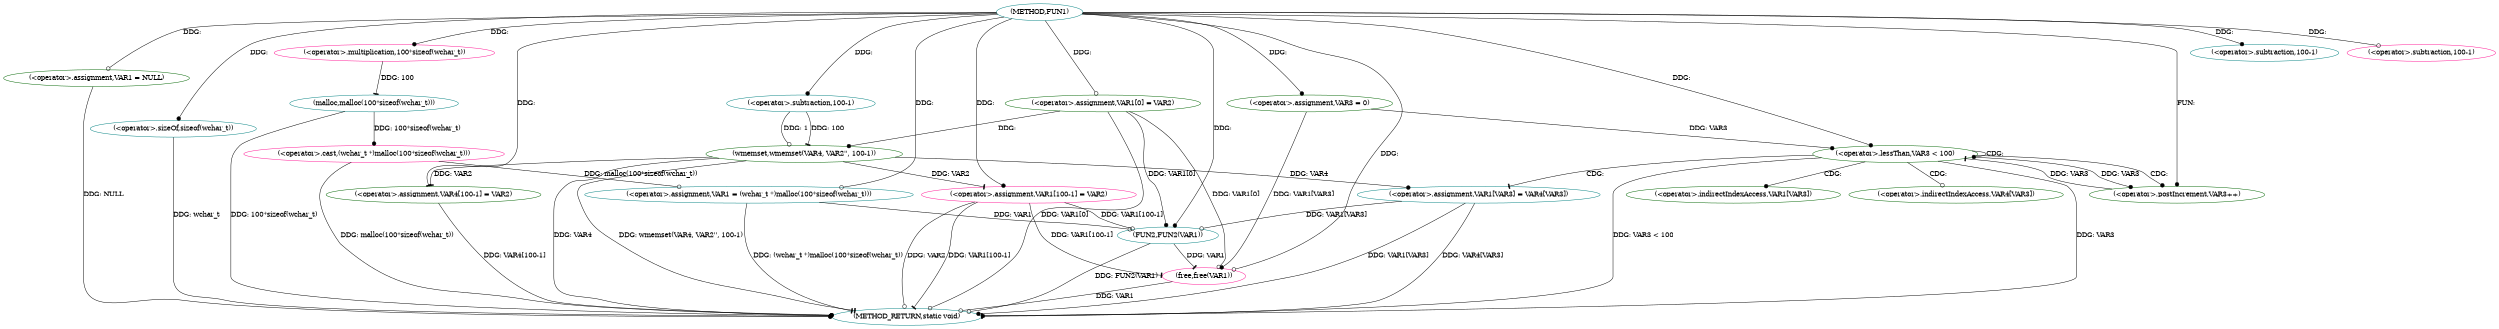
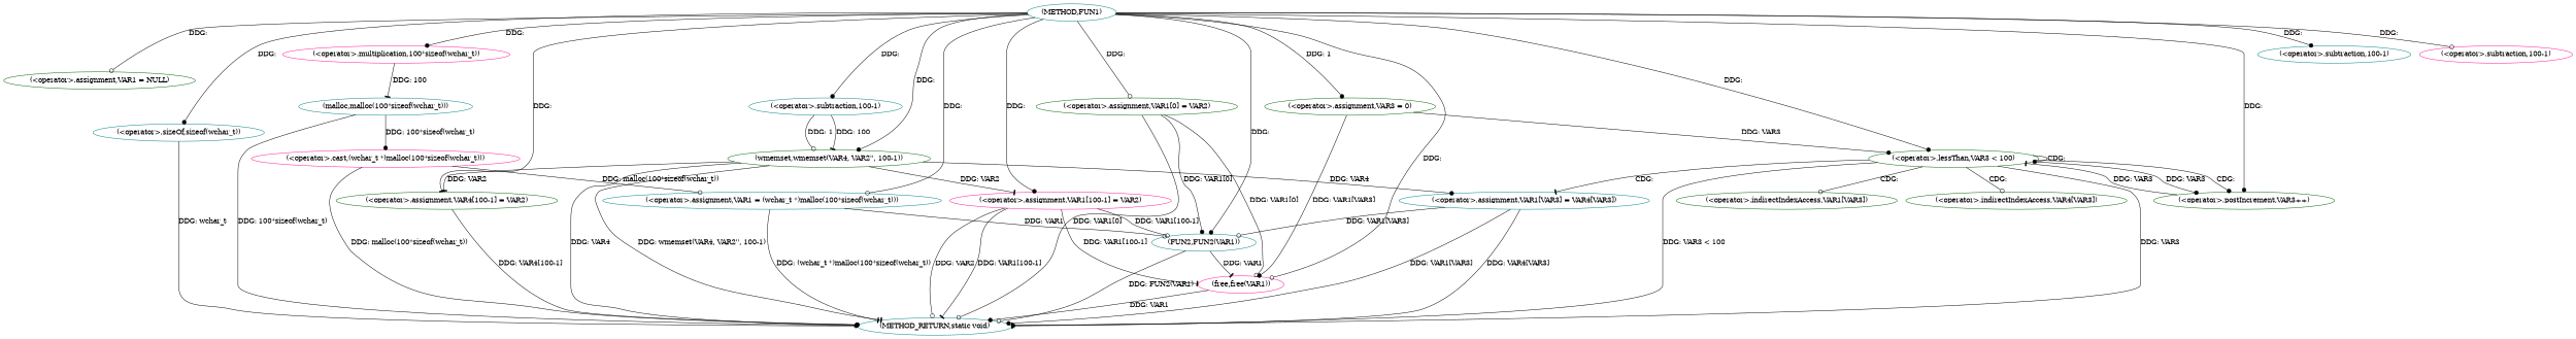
  digraph {
    node [color=teal]
    edge [arrowhead=dot]
    n1 [label="(METHOD,FUN1)"]
    n2 [color=darkgreen label="(<operator>.assignment,VAR1 = NULL)"]
    n3 [label="(<operator>.assignment,VAR1 = (wchar_t *)malloc(100*sizeof(wchar_t)))"]
    n4 [color=deeppink label="(<operator>.multiplication,100*sizeof(wchar_t))"]
    n5 [label="(<operator>.sizeOf,sizeof(wchar_t))"]
    n6 [color=darkgreen label="(<operator>.assignment,VAR1[0] = VAR2)"]
    n7 [color=darkgreen label="(wmemset,wmemset(VAR4, VAR2'', 100-1))"]
    n8 [label="(<operator>.subtraction,100-1)"]
    n9 [color=darkgreen label="(<operator>.assignment,VAR4[100-1] = VAR2)"]
    n10 [label="(<operator>.subtraction,100-1)"]
    n11 [color=darkgreen label="(<operator>.assignment,VAR3 = 0)"]
    n12 [color=darkgreen label="(<operator>.lessThan,VAR3 < 100)"]
    n13 [color=darkgreen label="(<operator>.postIncrement,VAR3++)"]
    n14 [color=deeppink label="(<operator>.assignment,VAR1[100-1] = VAR2)"]
    n15 [color=deeppink label="(<operator>.subtraction,100-1)"]
    n16 [label="(FUN2,FUN2(VAR1))"]
    n17 [color=deeppink label="(free,free(VAR1))"]
    n18 [label="(METHOD_RETURN,static void)"]
    n19 [label="(malloc,malloc(100*sizeof(wchar_t)))"]
    n20 [label="(<operator>.assignment,VAR1[VAR3] = VAR4[VAR3])"]
    n21 [color=darkgreen label="(<operator>.indirectIndexAccess,VAR1[VAR3])"]
    n22 [color=darkgreen label="(<operator>.indirectIndexAccess,VAR4[VAR3])"]
    n23 [color=deeppink label="(<operator>.cast,(wchar_t *)malloc(100*sizeof(wchar_t)))"]
    n1 -> n2 [arrowhead=odot label="DDG: "]
    n1 -> n3 [arrowhead=odot label="DDG: "]
    n1 -> n4 [label="DDG: "]
    n1 -> n5 [label="DDG: "]
    n1 -> n6 [arrowhead=odot label="DDG: "]
-   n6 -> n7 [label="DDG: "]
+   n1 -> n7 [label="DDG: "]
    n1 -> n8 [label="DDG: "]
    n1 -> n9 [arrowhead=tee label="DDG: "]
    n1 -> n10 [label="DDG: "]
-   n1 -> n11 [label="DDG: "]
+   n1 -> n11 [label="DDG: 1"]
    n1 -> n12 [label="DDG: "]
-   n1 -> n13 [label="FUN: "]
+   n1 -> n13 [label="DDG: "]
    n1 -> n14 [label="DDG: "]
    n1 -> n15 [arrowhead=odot label="DDG: "]
    n1 -> n16 [label="DDG: "]
    n1 -> n17 [arrowhead=odot label="DDG: "]
-   n2 -> n18 [label="DDG: NULL"]
    n3 -> n16 [arrowhead=odot label="DDG: VAR1"]
    n3 -> n18 [arrowhead=tee label="DDG: (wchar_t *)malloc(100*sizeof(wchar_t))"]
    n4 -> n19 [arrowhead=tee label="DDG: 100"]
    n5 -> n18 [arrowhead=odot label="DDG: wchar_t"]
    n6 -> n16 [label="DDG: VAR1[0]"]
    n6 -> n17 [arrowhead=odot label="DDG: VAR1[0]"]
    n6 -> n18 [arrowhead=odot label="DDG: VAR1[0]"]
    n7 -> n9 [arrowhead=tee label="DDG: VAR2"]
    n7 -> n14 [arrowhead=tee label="DDG: VAR2"]
    n7 -> n18 [arrowhead=odot label="DDG: VAR4"]
    n7 -> n18 [arrowhead=tee label="DDG: wmemset(VAR4, VAR2'', 100-1)"]
    n7 -> n20 [label="DDG: VAR4"]
    n8 -> n7 [arrowhead=tee label="DDG: 100"]
    n8 -> n7 [arrowhead=odot label="DDG: 1"]
    n9 -> n18 [label="DDG: VAR4[100-1]"]
    n11 -> n12 [label="DDG: VAR3"]
    n11 -> n17 [label="DDG: VAR1[VAR3]"]
    n12 -> n12 [label="CDG: "]
    n12 -> n13 [label="DDG: VAR3"]
    n12 -> n13 [label="CDG: "]
    n12 -> n18 [label="DDG: VAR3 < 100"]
    n12 -> n18 [arrowhead=tee label="DDG: VAR3"]
    n12 -> n20 [arrowhead=tee label="CDG: "]
-   n12 -> n21 [label="CDG: "]
+   n12 -> n21 [arrowhead=odot label="CDG: "]
    n12 -> n22 [arrowhead=odot label="CDG: "]
    n13 -> n12 [arrowhead=tee label="DDG: VAR3"]
    n14 -> n16 [arrowhead=odot label="DDG: VAR1[100-1]"]
    n14 -> n17 [arrowhead=tee label="DDG: VAR1[100-1]"]
    n14 -> n18 [arrowhead=odot label="DDG: VAR2"]
    n14 -> n18 [arrowhead=tee label="DDG: VAR1[100-1]"]
    n16 -> n17 [arrowhead=tee label="DDG: VAR1"]
    n16 -> n18 [arrowhead=odot label="DDG: FUN2(VAR1)"]
-   n17 -> n18 [arrowhead=odot label="DDG: VAR1"]
+   n17 -> n18 [label="DDG: VAR1"]
    n19 -> n18 [label="DDG: 100*sizeof(wchar_t)"]
    n19 -> n23 [label="DDG: 100*sizeof(wchar_t)"]
    n20 -> n16 [arrowhead=odot label="DDG: VAR1[VAR3]"]
    n20 -> n18 [arrowhead=tee label="DDG: VAR4[VAR3]"]
    n20 -> n18 [label="DDG: VAR1[VAR3]"]
    n23 -> n3 [arrowhead=odot label="DDG: malloc(100*sizeof(wchar_t))"]
    n23 -> n18 [label="DDG: malloc(100*sizeof(wchar_t))"]
  }
